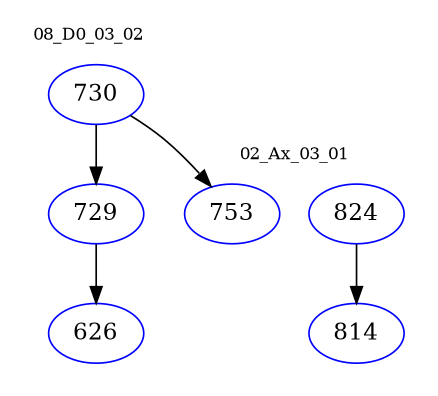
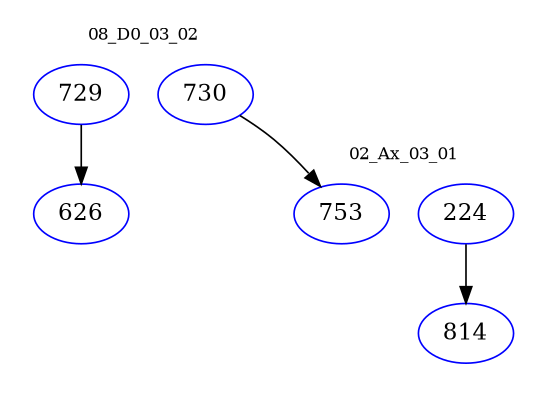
  digraph {
    node [color=blue]
    edge [color=black]
-   n1 [label=824]
+   n1 [label=224]
    n2 [label=814]
    n3 [label=753]
    n4 [label=730]
    n5 [label=729]
    n6 [label=626]
    subgraph cluster_1 {
      color=white
      fontsize=10
      label="02_Ax_03_01"
      n1
      n2
      n3
    }
    subgraph cluster_2 {
      color=white
      fontsize=10
      label="08_D0_03_02"
      n4
      n5
      n6
    }
    n1 -> n2
    n4 -> n3
-   n4 -> n5
    n5 -> n6
  }
